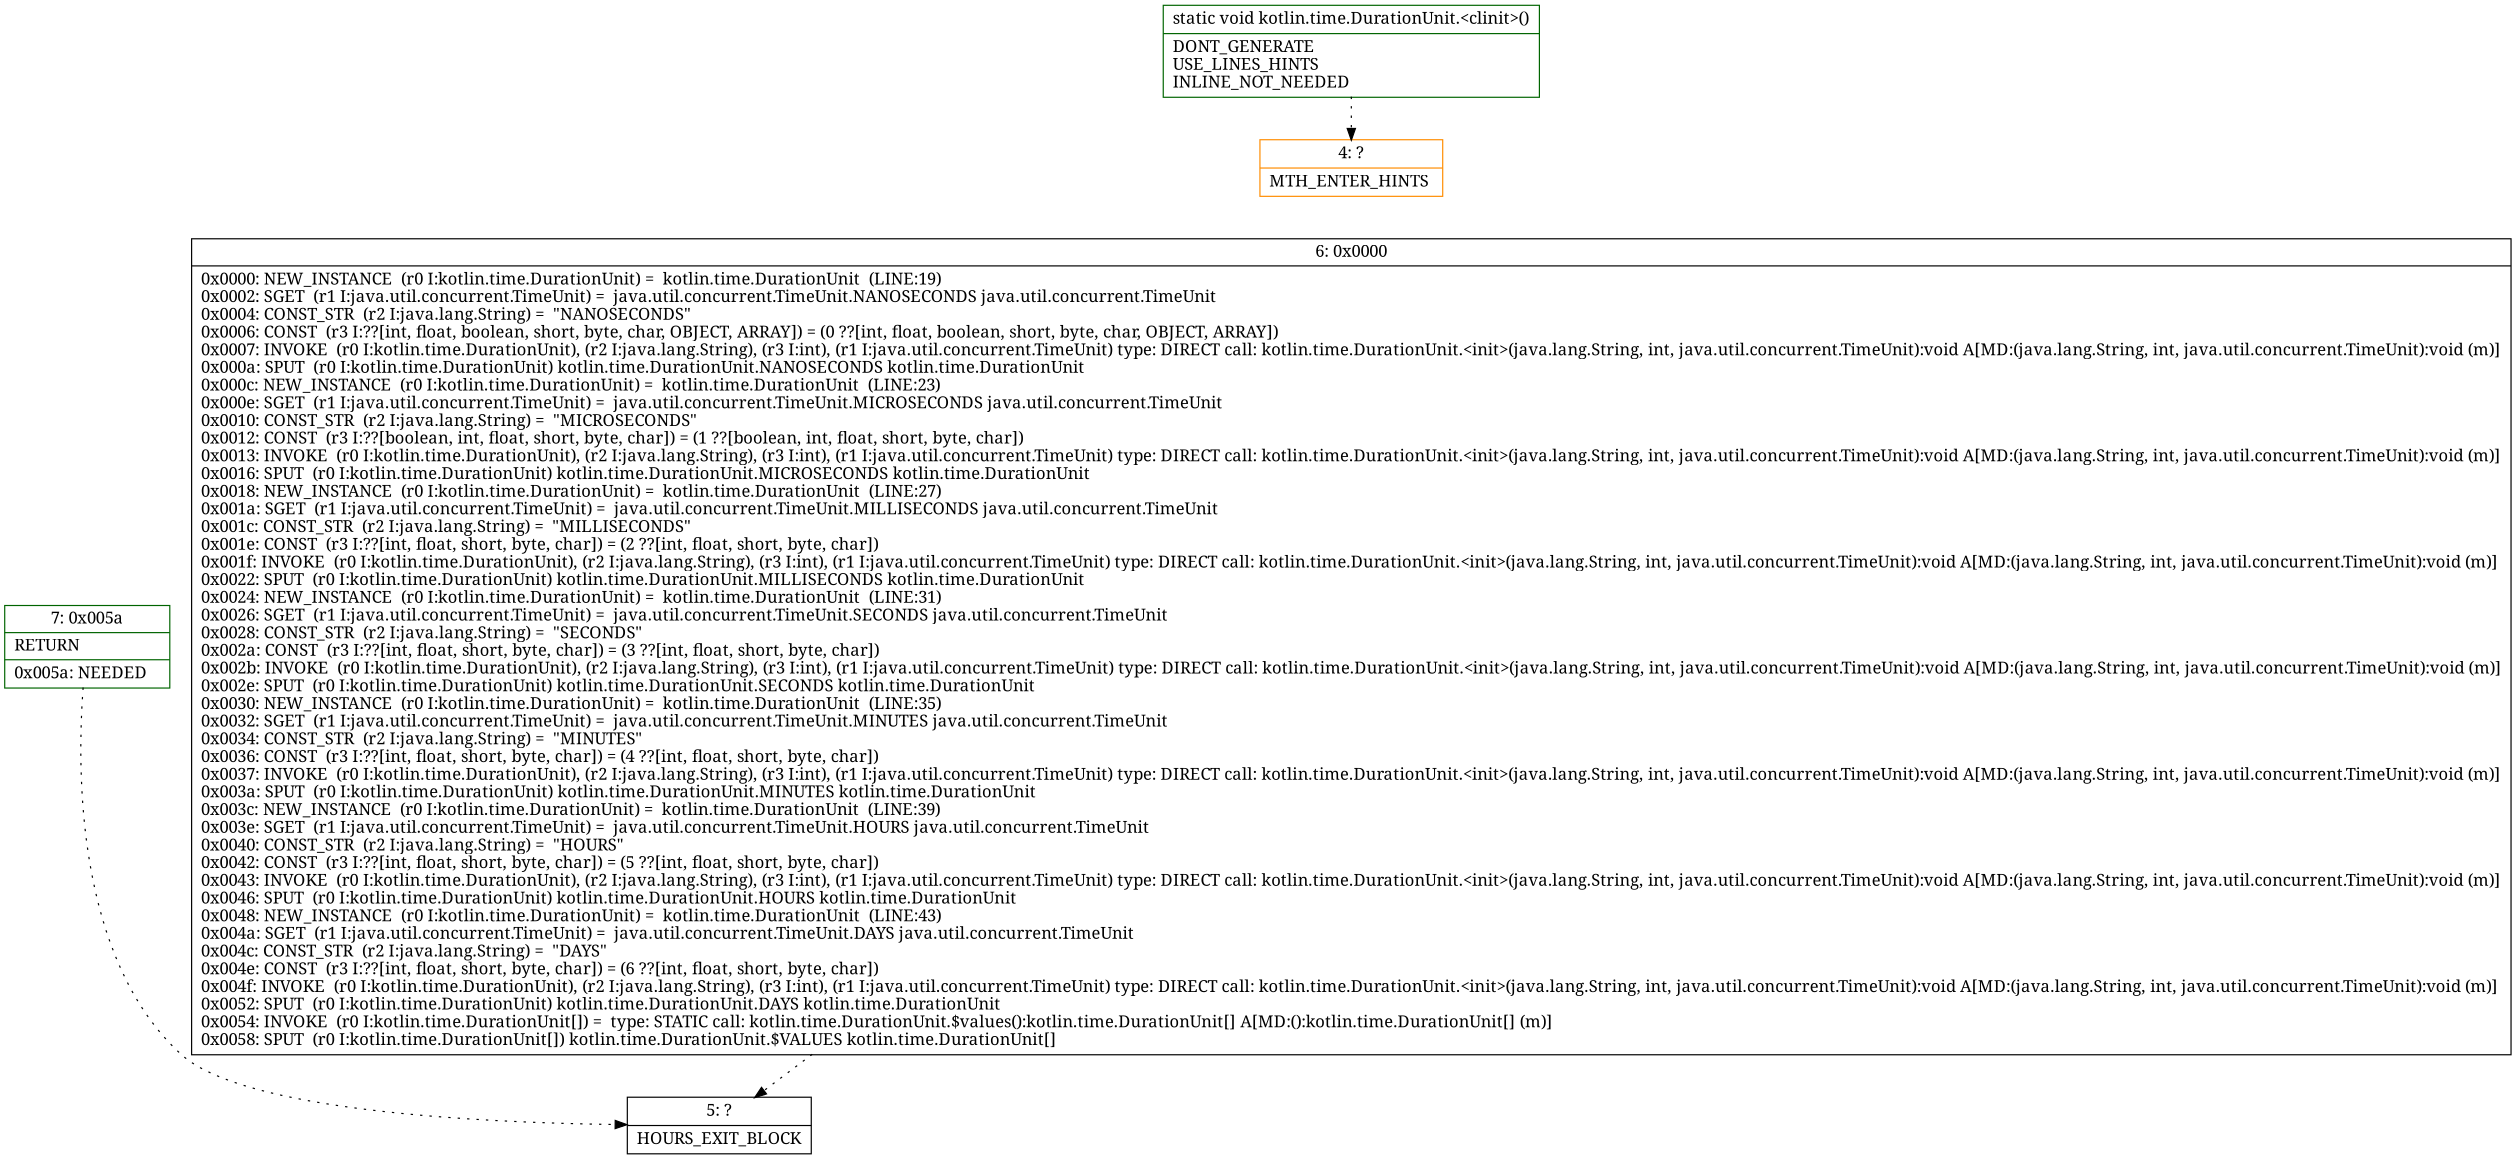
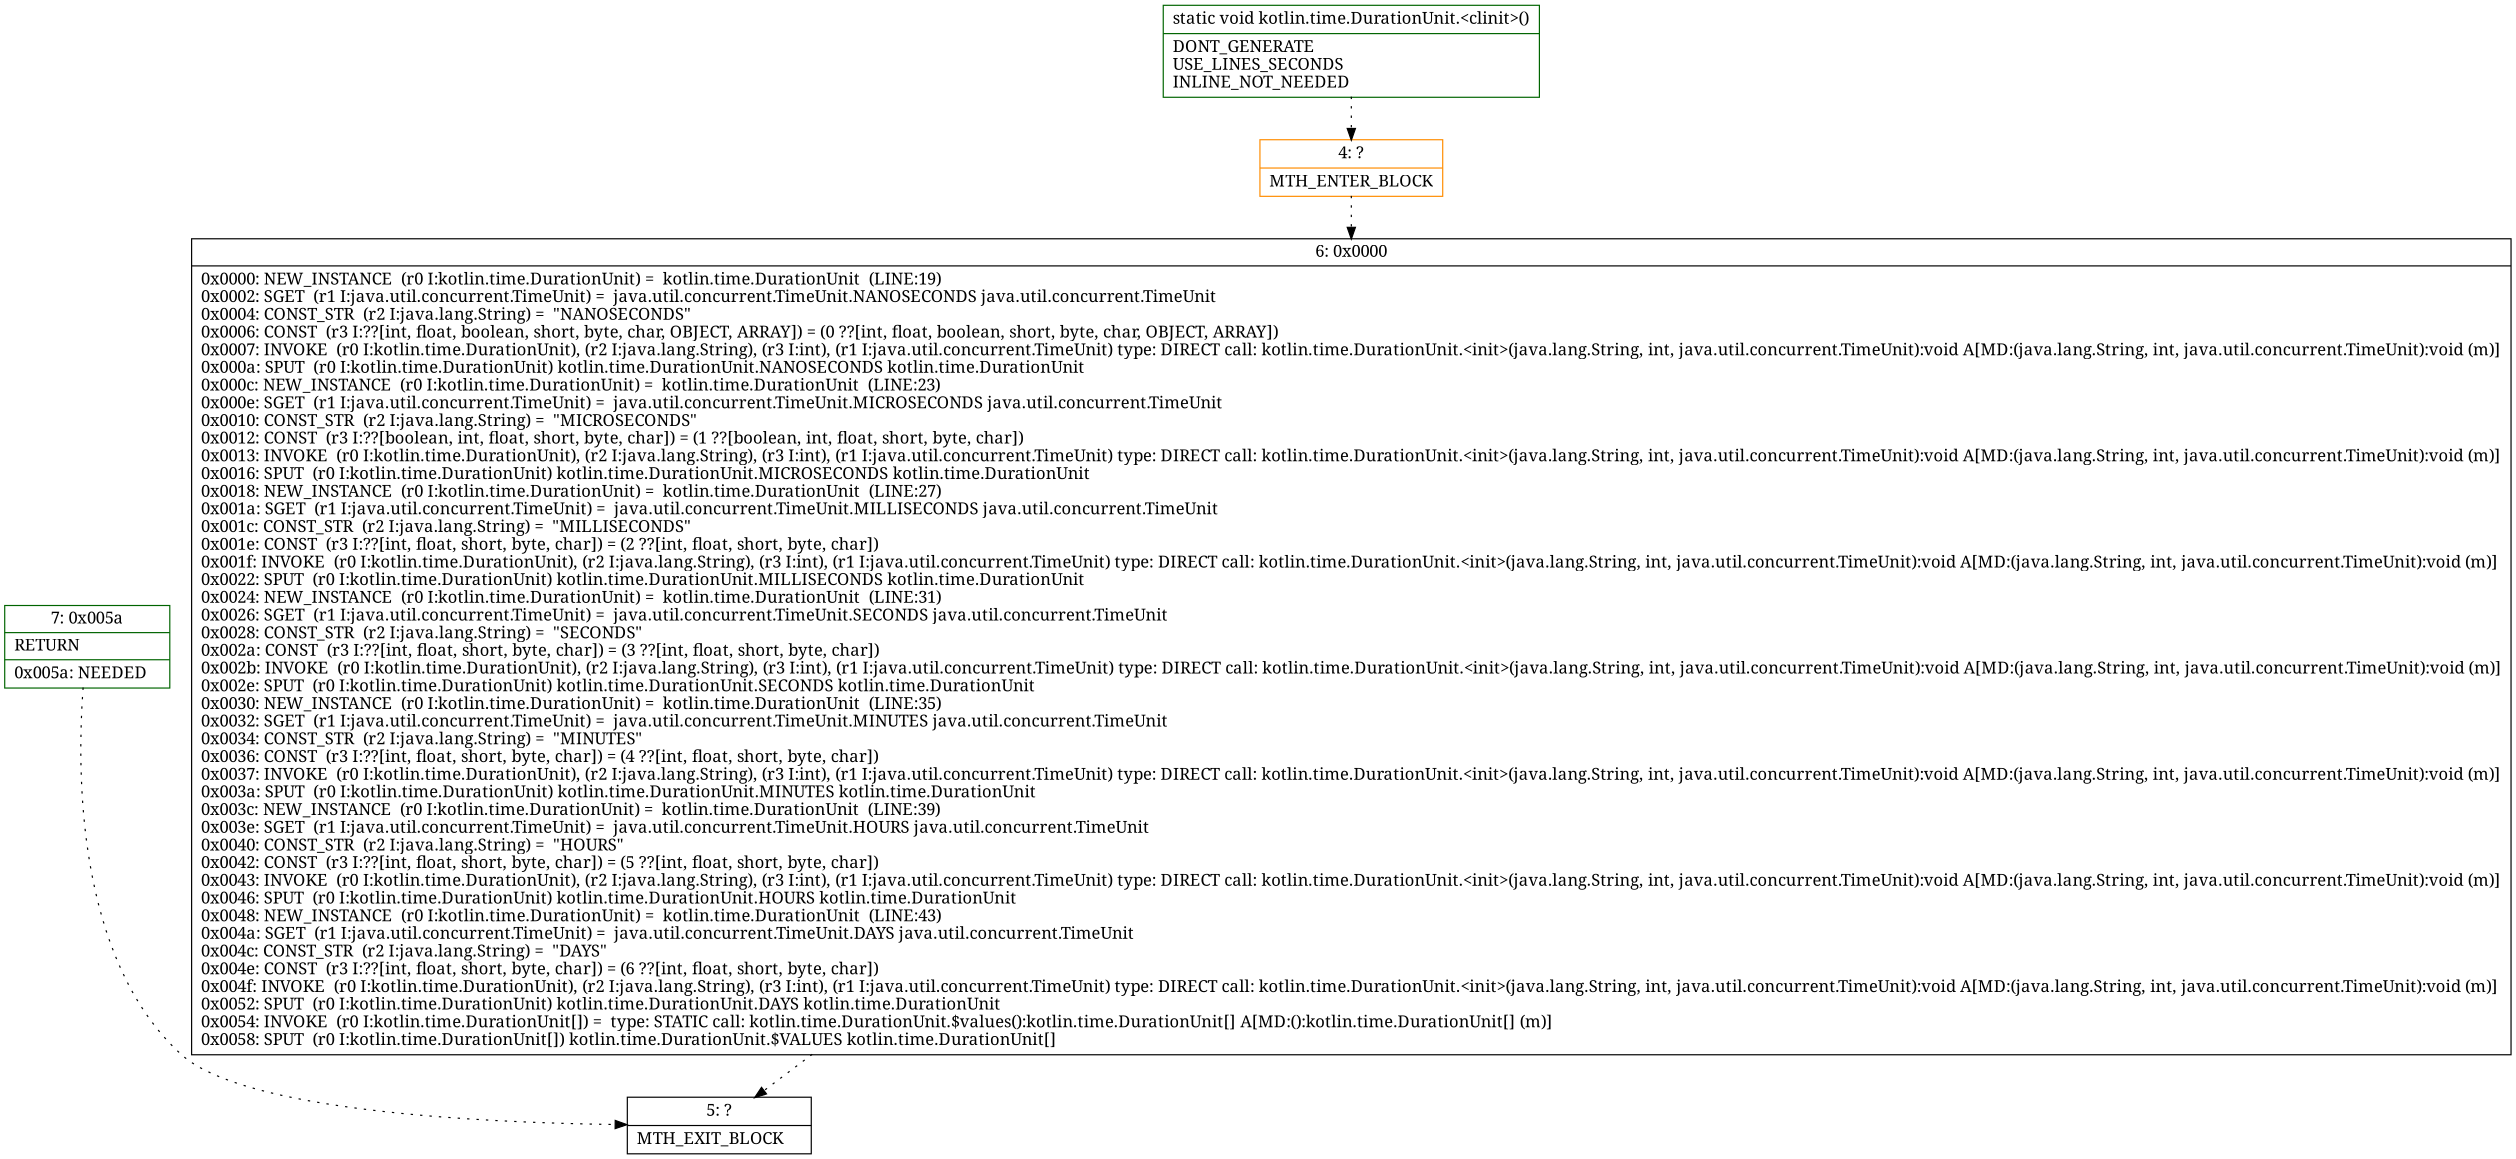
  digraph {
    fontname="Noto Serif"
    node [color=black fontname="Noto Serif" shape=record]
    edge [fontname="Noto Serif" style=dotted]
-   n1 [color=darkorange label="{4\:\ ?|MTH_ENTER_HINTS\l}"]
+   n1 [color=darkorange label="{4\:\ ?|MTH_ENTER_BLOCK\l}"]
    n2 [label="{6\:\ 0x0000|0x0000: NEW_INSTANCE  (r0 I:kotlin.time.DurationUnit) =  kotlin.time.DurationUnit  (LINE:19)\l0x0002: SGET  (r1 I:java.util.concurrent.TimeUnit) =  java.util.concurrent.TimeUnit.NANOSECONDS java.util.concurrent.TimeUnit \l0x0004: CONST_STR  (r2 I:java.lang.String) =  \"NANOSECONDS\" \l0x0006: CONST  (r3 I:??[int, float, boolean, short, byte, char, OBJECT, ARRAY]) = (0 ??[int, float, boolean, short, byte, char, OBJECT, ARRAY]) \l0x0007: INVOKE  (r0 I:kotlin.time.DurationUnit), (r2 I:java.lang.String), (r3 I:int), (r1 I:java.util.concurrent.TimeUnit) type: DIRECT call: kotlin.time.DurationUnit.\<init\>(java.lang.String, int, java.util.concurrent.TimeUnit):void A[MD:(java.lang.String, int, java.util.concurrent.TimeUnit):void (m)]\l0x000a: SPUT  (r0 I:kotlin.time.DurationUnit) kotlin.time.DurationUnit.NANOSECONDS kotlin.time.DurationUnit \l0x000c: NEW_INSTANCE  (r0 I:kotlin.time.DurationUnit) =  kotlin.time.DurationUnit  (LINE:23)\l0x000e: SGET  (r1 I:java.util.concurrent.TimeUnit) =  java.util.concurrent.TimeUnit.MICROSECONDS java.util.concurrent.TimeUnit \l0x0010: CONST_STR  (r2 I:java.lang.String) =  \"MICROSECONDS\" \l0x0012: CONST  (r3 I:??[boolean, int, float, short, byte, char]) = (1 ??[boolean, int, float, short, byte, char]) \l0x0013: INVOKE  (r0 I:kotlin.time.DurationUnit), (r2 I:java.lang.String), (r3 I:int), (r1 I:java.util.concurrent.TimeUnit) type: DIRECT call: kotlin.time.DurationUnit.\<init\>(java.lang.String, int, java.util.concurrent.TimeUnit):void A[MD:(java.lang.String, int, java.util.concurrent.TimeUnit):void (m)]\l0x0016: SPUT  (r0 I:kotlin.time.DurationUnit) kotlin.time.DurationUnit.MICROSECONDS kotlin.time.DurationUnit \l0x0018: NEW_INSTANCE  (r0 I:kotlin.time.DurationUnit) =  kotlin.time.DurationUnit  (LINE:27)\l0x001a: SGET  (r1 I:java.util.concurrent.TimeUnit) =  java.util.concurrent.TimeUnit.MILLISECONDS java.util.concurrent.TimeUnit \l0x001c: CONST_STR  (r2 I:java.lang.String) =  \"MILLISECONDS\" \l0x001e: CONST  (r3 I:??[int, float, short, byte, char]) = (2 ??[int, float, short, byte, char]) \l0x001f: INVOKE  (r0 I:kotlin.time.DurationUnit), (r2 I:java.lang.String), (r3 I:int), (r1 I:java.util.concurrent.TimeUnit) type: DIRECT call: kotlin.time.DurationUnit.\<init\>(java.lang.String, int, java.util.concurrent.TimeUnit):void A[MD:(java.lang.String, int, java.util.concurrent.TimeUnit):void (m)]\l0x0022: SPUT  (r0 I:kotlin.time.DurationUnit) kotlin.time.DurationUnit.MILLISECONDS kotlin.time.DurationUnit \l0x0024: NEW_INSTANCE  (r0 I:kotlin.time.DurationUnit) =  kotlin.time.DurationUnit  (LINE:31)\l0x0026: SGET  (r1 I:java.util.concurrent.TimeUnit) =  java.util.concurrent.TimeUnit.SECONDS java.util.concurrent.TimeUnit \l0x0028: CONST_STR  (r2 I:java.lang.String) =  \"SECONDS\" \l0x002a: CONST  (r3 I:??[int, float, short, byte, char]) = (3 ??[int, float, short, byte, char]) \l0x002b: INVOKE  (r0 I:kotlin.time.DurationUnit), (r2 I:java.lang.String), (r3 I:int), (r1 I:java.util.concurrent.TimeUnit) type: DIRECT call: kotlin.time.DurationUnit.\<init\>(java.lang.String, int, java.util.concurrent.TimeUnit):void A[MD:(java.lang.String, int, java.util.concurrent.TimeUnit):void (m)]\l0x002e: SPUT  (r0 I:kotlin.time.DurationUnit) kotlin.time.DurationUnit.SECONDS kotlin.time.DurationUnit \l0x0030: NEW_INSTANCE  (r0 I:kotlin.time.DurationUnit) =  kotlin.time.DurationUnit  (LINE:35)\l0x0032: SGET  (r1 I:java.util.concurrent.TimeUnit) =  java.util.concurrent.TimeUnit.MINUTES java.util.concurrent.TimeUnit \l0x0034: CONST_STR  (r2 I:java.lang.String) =  \"MINUTES\" \l0x0036: CONST  (r3 I:??[int, float, short, byte, char]) = (4 ??[int, float, short, byte, char]) \l0x0037: INVOKE  (r0 I:kotlin.time.DurationUnit), (r2 I:java.lang.String), (r3 I:int), (r1 I:java.util.concurrent.TimeUnit) type: DIRECT call: kotlin.time.DurationUnit.\<init\>(java.lang.String, int, java.util.concurrent.TimeUnit):void A[MD:(java.lang.String, int, java.util.concurrent.TimeUnit):void (m)]\l0x003a: SPUT  (r0 I:kotlin.time.DurationUnit) kotlin.time.DurationUnit.MINUTES kotlin.time.DurationUnit \l0x003c: NEW_INSTANCE  (r0 I:kotlin.time.DurationUnit) =  kotlin.time.DurationUnit  (LINE:39)\l0x003e: SGET  (r1 I:java.util.concurrent.TimeUnit) =  java.util.concurrent.TimeUnit.HOURS java.util.concurrent.TimeUnit \l0x0040: CONST_STR  (r2 I:java.lang.String) =  \"HOURS\" \l0x0042: CONST  (r3 I:??[int, float, short, byte, char]) = (5 ??[int, float, short, byte, char]) \l0x0043: INVOKE  (r0 I:kotlin.time.DurationUnit), (r2 I:java.lang.String), (r3 I:int), (r1 I:java.util.concurrent.TimeUnit) type: DIRECT call: kotlin.time.DurationUnit.\<init\>(java.lang.String, int, java.util.concurrent.TimeUnit):void A[MD:(java.lang.String, int, java.util.concurrent.TimeUnit):void (m)]\l0x0046: SPUT  (r0 I:kotlin.time.DurationUnit) kotlin.time.DurationUnit.HOURS kotlin.time.DurationUnit \l0x0048: NEW_INSTANCE  (r0 I:kotlin.time.DurationUnit) =  kotlin.time.DurationUnit  (LINE:43)\l0x004a: SGET  (r1 I:java.util.concurrent.TimeUnit) =  java.util.concurrent.TimeUnit.DAYS java.util.concurrent.TimeUnit \l0x004c: CONST_STR  (r2 I:java.lang.String) =  \"DAYS\" \l0x004e: CONST  (r3 I:??[int, float, short, byte, char]) = (6 ??[int, float, short, byte, char]) \l0x004f: INVOKE  (r0 I:kotlin.time.DurationUnit), (r2 I:java.lang.String), (r3 I:int), (r1 I:java.util.concurrent.TimeUnit) type: DIRECT call: kotlin.time.DurationUnit.\<init\>(java.lang.String, int, java.util.concurrent.TimeUnit):void A[MD:(java.lang.String, int, java.util.concurrent.TimeUnit):void (m)]\l0x0052: SPUT  (r0 I:kotlin.time.DurationUnit) kotlin.time.DurationUnit.DAYS kotlin.time.DurationUnit \l0x0054: INVOKE  (r0 I:kotlin.time.DurationUnit[]) =  type: STATIC call: kotlin.time.DurationUnit.$values():kotlin.time.DurationUnit[] A[MD:():kotlin.time.DurationUnit[] (m)]\l0x0058: SPUT  (r0 I:kotlin.time.DurationUnit[]) kotlin.time.DurationUnit.$VALUES kotlin.time.DurationUnit[] \l}"]
-   n3 [label="{5\:\ ?|HOURS_EXIT_BLOCK\l}"]
+   n3 [label="{5\:\ ?|MTH_EXIT_BLOCK\l}"]
    n4 [color=darkgreen label="{7\:\ 0x005a|RETURN\l|0x005a: NEEDED   \l}"]
-   n5 [color=darkgreen label="{static void kotlin.time.DurationUnit.\<clinit\>()  | DONT_GENERATE\lUSE_LINES_HINTS\lINLINE_NOT_NEEDED\l}"]
+   n5 [color=darkgreen label="{static void kotlin.time.DurationUnit.\<clinit\>()  | DONT_GENERATE\lUSE_LINES_SECONDS\lINLINE_NOT_NEEDED\l}"]
+   n1 -> n2
    n2 -> n3
    n4 -> n3
    n5 -> n1
  }
